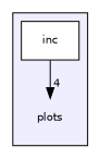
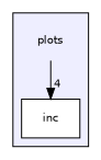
  digraph {
    compound=true
    fontname="DejaVu Sans"
    node [fontname="DejaVu Sans" fontsize=10]
    n1 [label=plots shape=plaintext]
    n2 [color=black fillcolor=white label=inc shape=box style=filled]
    subgraph cluster_1 {
      bgcolor="#eeeeff"
      pencolor=black
      n1
      n2
    }
-   n2 -> n1 [headlabel=4 labeldistance=1.5 labelfontname=Helvetica labelfontsize=10 fontname="DejaVu Sans"]
+   n1 -> n2 [headlabel=4 labeldistance=1.5 labelfontname=Helvetica labelfontsize=10 fontname="DejaVu Sans"]
  }
